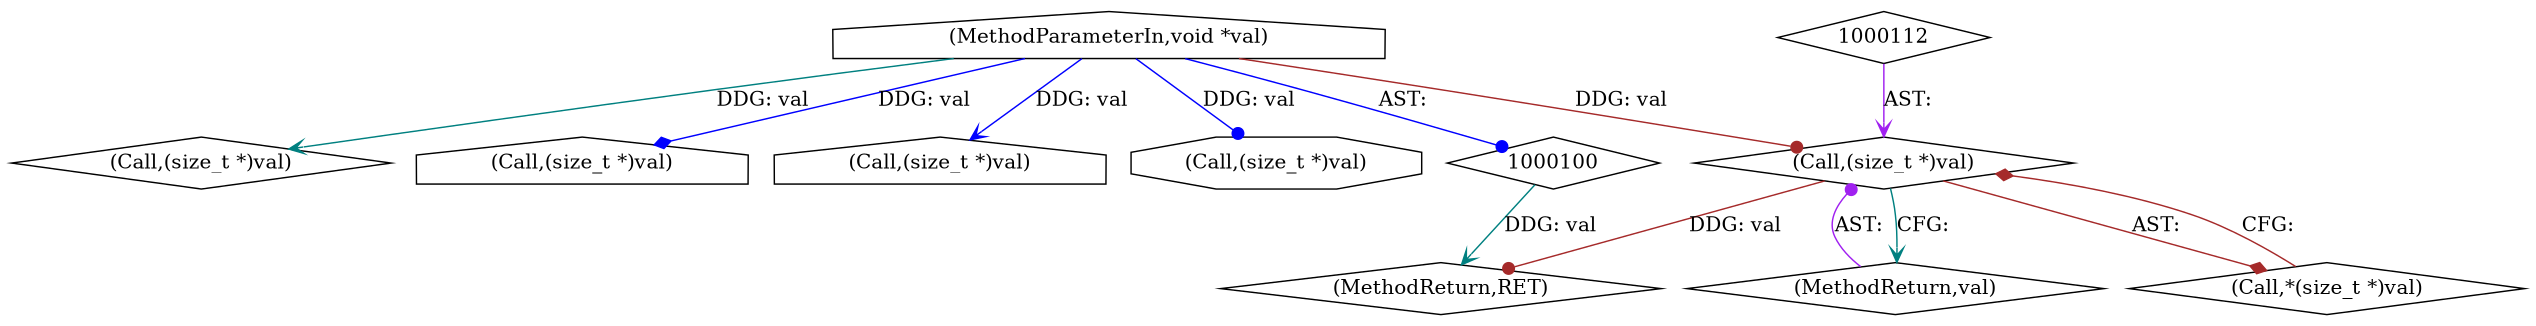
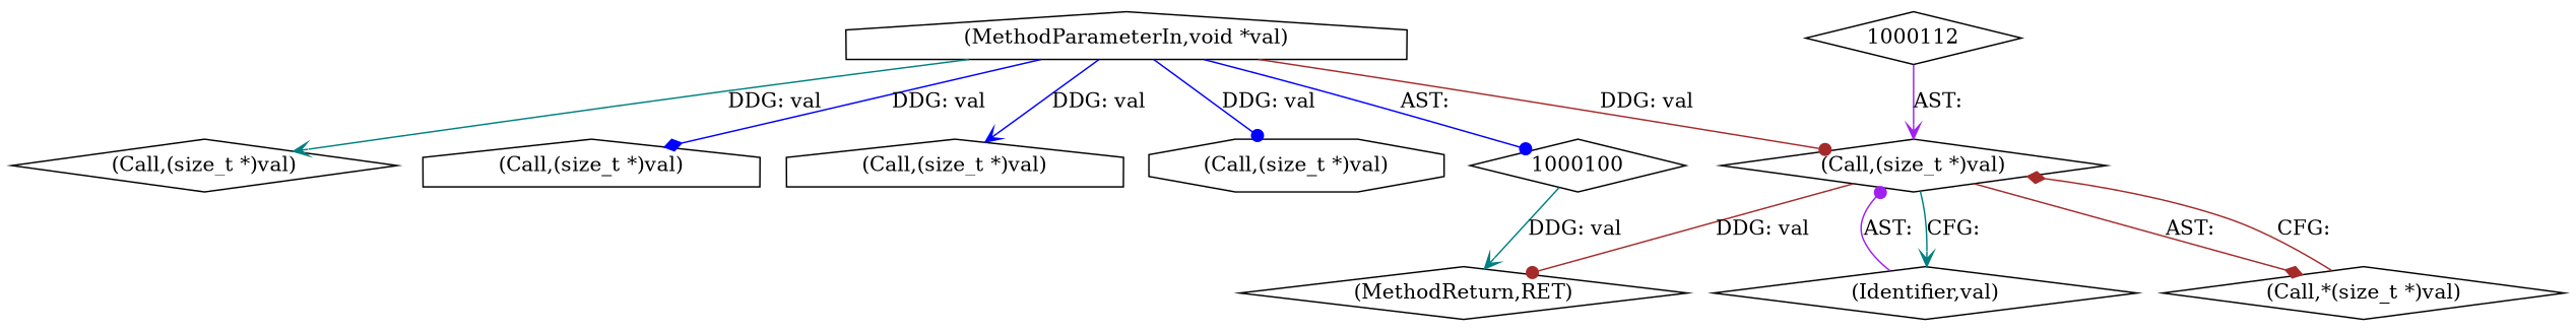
  digraph {
    node [shape=diamond]
    edge [arrowhead=vee color=brown]
    n1 [label="(Call,(size_t *)val)"]
-   n2 [label="(MethodReturn,val)"]
+   n2 [label="(Identifier,val)"]
    n3 [label="(MethodReturn,RET)"]
    n4 [label="(Call,*(size_t *)val)"]
    n5 [label="(MethodParameterIn,void *val)" shape=house]
    n6 [label="(Call,(size_t *)val)"]
    n7 [label="(Call,(size_t *)val)" shape=house]
    n8 [label="(Call,(size_t *)val)" shape=house]
    n9 [label="(Call,(size_t *)val)" shape=octagon]
    1000100
    1000112
    n1 -> n2 [color=teal label="CFG: "]
    n1 -> n3 [arrowhead=dot label="DDG: val"]
    n1 -> n4 [arrowhead=diamond label="AST: "]
    n2 -> n1 [arrowhead=dot color=purple label="AST: "]
    n4 -> n1 [arrowhead=diamond label="CFG: "]
    n5 -> n1 [arrowhead=dot label="DDG: val"]
    n5 -> n6 [color=teal label="DDG: val"]
    n5 -> n7 [arrowhead=diamond color=blue label="DDG: val"]
    n5 -> n8 [color=blue label="DDG: val"]
    n5 -> n9 [arrowhead=dot color=blue label="DDG: val"]
    n5 -> 1000100 [arrowhead=dot color=blue label="AST: "]
    1000100 -> n3 [color=teal label="DDG: val"]
    1000112 -> n1 [color=purple label="AST: "]
  }
